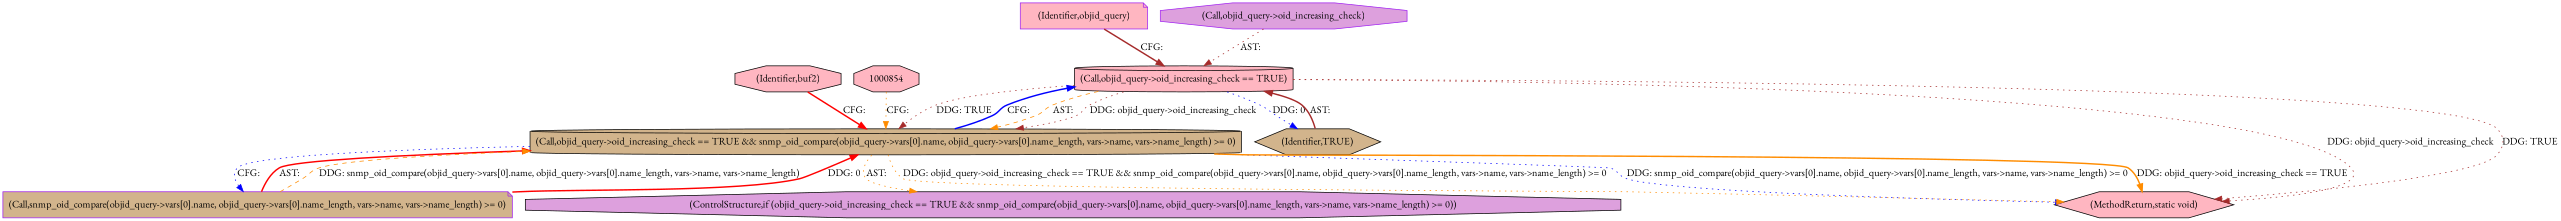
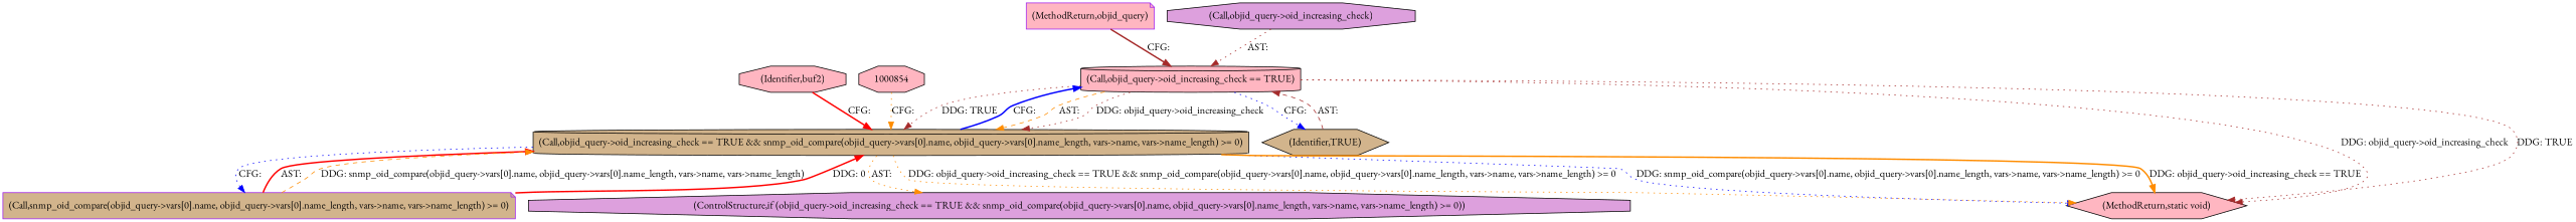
  digraph {
    fontname="EB Garamond"
    node [color=black fillcolor=lightpink fontname="EB Garamond" shape=octagon style=filled]
    edge [color=brown fontname="EB Garamond" style=dotted]
    n1 [label="(Call,objid_query->oid_increasing_check == TRUE)" shape=cylinder]
    n2 [fillcolor=tan label="(Call,objid_query->oid_increasing_check == TRUE && snmp_oid_compare(objid_query->vars[0].name, objid_query->vars[0].name_length, vars->name, vars->name_length) >= 0)" shape=cylinder]
    n3 [fillcolor=tan label="(Identifier,TRUE)" shape=hexagon]
    n4 [label="(MethodReturn,static void)" shape=hexagon]
    n5 [color=purple fillcolor=tan label="(Call,snmp_oid_compare(objid_query->vars[0].name, objid_query->vars[0].name_length, vars->name, vars->name_length) >= 0)" shape=note]
    n6 [fillcolor=plum label="(ControlStructure,if (objid_query->oid_increasing_check == TRUE && snmp_oid_compare(objid_query->vars[0].name, objid_query->vars[0].name_length, vars->name, vars->name_length) >= 0))"]
    n7 [label="(Identifier,buf2)"]
-   n8 [color=purple label="(Identifier,objid_query)" shape=note]
-   n9 [color=purple fillcolor=plum label="(Call,objid_query->oid_increasing_check)"]
+   n8 [color=purple label="(MethodReturn,objid_query)" shape=note]
+   n9 [fillcolor=plum label="(Call,objid_query->oid_increasing_check)"]
    n10 [label=1000854]
    n1 -> n2 [color=darkorange label="AST: " style=dashed]
    n1 -> n2 [label="DDG: objid_query->oid_increasing_check"]
    n1 -> n2 [label="DDG: TRUE"]
-   n1 -> n3 [color=blue label="DDG: 0"]
+   n1 -> n3 [color=blue label="CFG: "]
    n1 -> n4 [label="DDG: objid_query->oid_increasing_check"]
    n1 -> n4 [label="DDG: TRUE"]
    n2 -> n1 [color=blue label="CFG: " style=bold]
    n2 -> n4 [color=blue label="DDG: snmp_oid_compare(objid_query->vars[0].name, objid_query->vars[0].name_length, vars->name, vars->name_length) >= 0"]
    n2 -> n4 [color=darkorange label="DDG: objid_query->oid_increasing_check == TRUE" style=bold]
    n2 -> n4 [color=darkorange label="DDG: objid_query->oid_increasing_check == TRUE && snmp_oid_compare(objid_query->vars[0].name, objid_query->vars[0].name_length, vars->name, vars->name_length) >= 0"]
    n2 -> n5 [color=blue label="CFG: "]
    n2 -> n6 [color=darkorange label="AST: "]
-   n3 -> n1 [label="AST: " style=bold]
+   n3 -> n1 [label="AST: " style=dashed]
    n5 -> n2 [color=red label="AST: " style=bold]
    n5 -> n2 [color=darkorange label="DDG: snmp_oid_compare(objid_query->vars[0].name, objid_query->vars[0].name_length, vars->name, vars->name_length)" style=dashed]
    n5 -> n2 [color=red label="DDG: 0" style=bold]
    n7 -> n2 [color=red label="CFG: " style=bold]
    n8 -> n1 [label="CFG: " style=bold]
    n9 -> n1 [label="AST: "]
    n10 -> n2 [color=darkorange label="CFG: "]
  }
